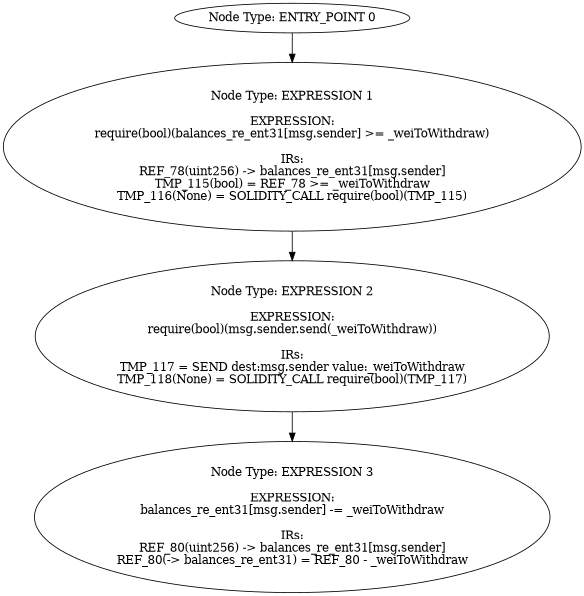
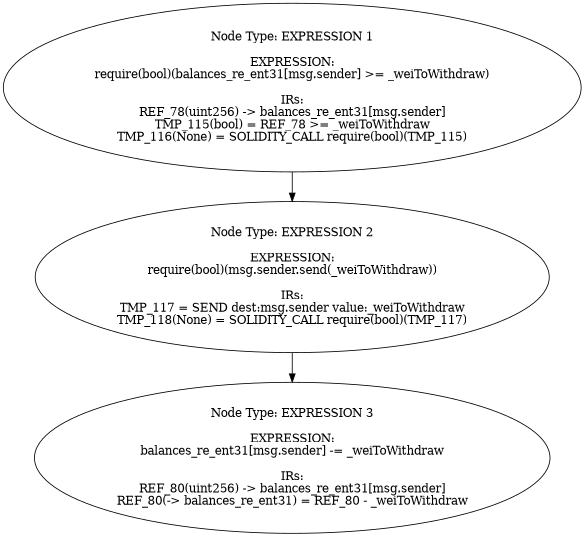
  digraph {
-   n1 [label="Node Type: ENTRY_POINT 0\n"]
    n2 [label="Node Type: EXPRESSION 1\n\nEXPRESSION:\nrequire(bool)(balances_re_ent31[msg.sender] >= _weiToWithdraw)\n\nIRs:\nREF_78(uint256) -> balances_re_ent31[msg.sender]\nTMP_115(bool) = REF_78 >= _weiToWithdraw\nTMP_116(None) = SOLIDITY_CALL require(bool)(TMP_115)"]
    n3 [label="Node Type: EXPRESSION 2\n\nEXPRESSION:\nrequire(bool)(msg.sender.send(_weiToWithdraw))\n\nIRs:\nTMP_117 = SEND dest:msg.sender value:_weiToWithdraw\nTMP_118(None) = SOLIDITY_CALL require(bool)(TMP_117)"]
    n4 [label="Node Type: EXPRESSION 3\n\nEXPRESSION:\nbalances_re_ent31[msg.sender] -= _weiToWithdraw\n\nIRs:\nREF_80(uint256) -> balances_re_ent31[msg.sender]\nREF_80(-> balances_re_ent31) = REF_80 - _weiToWithdraw"]
-   n1 -> n2
    n2 -> n3
    n3 -> n4
  }
